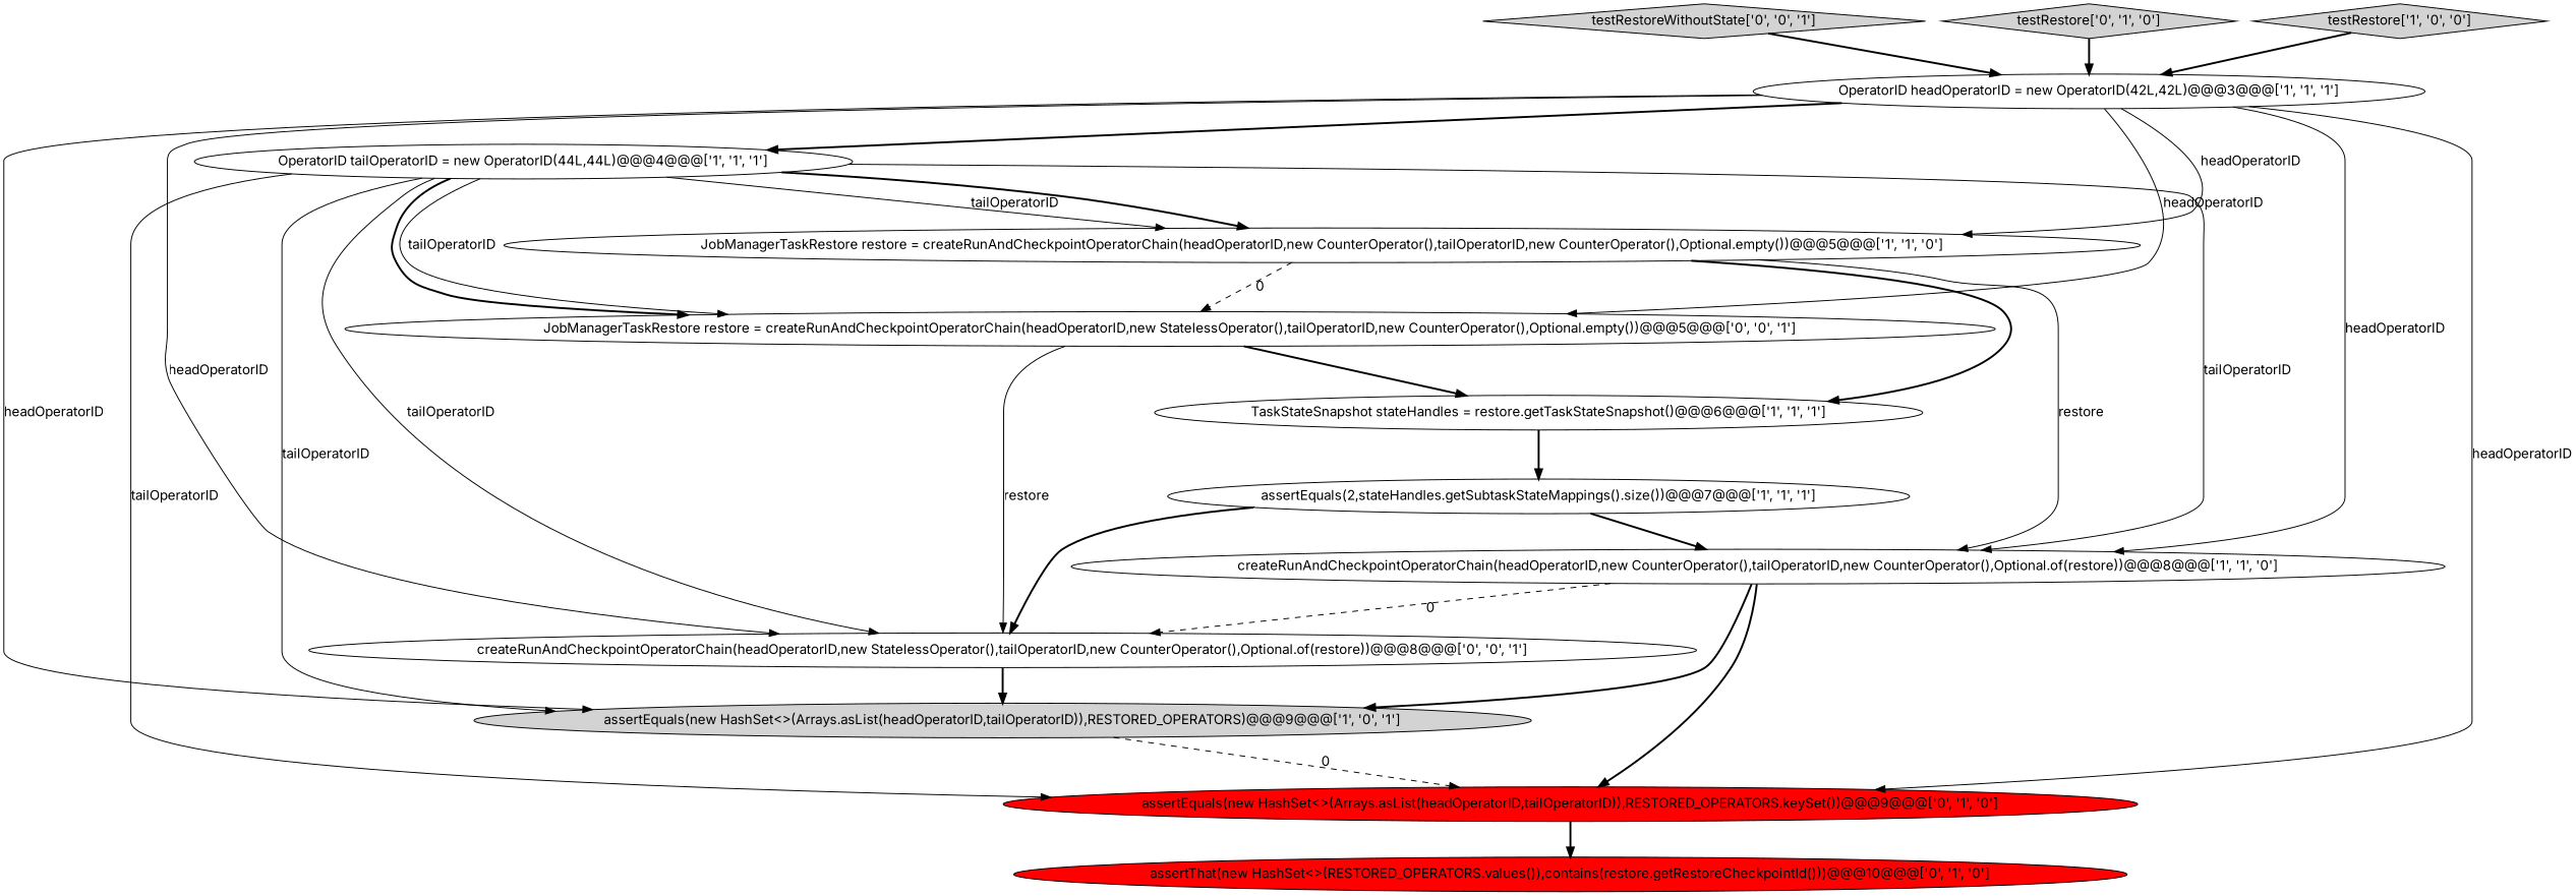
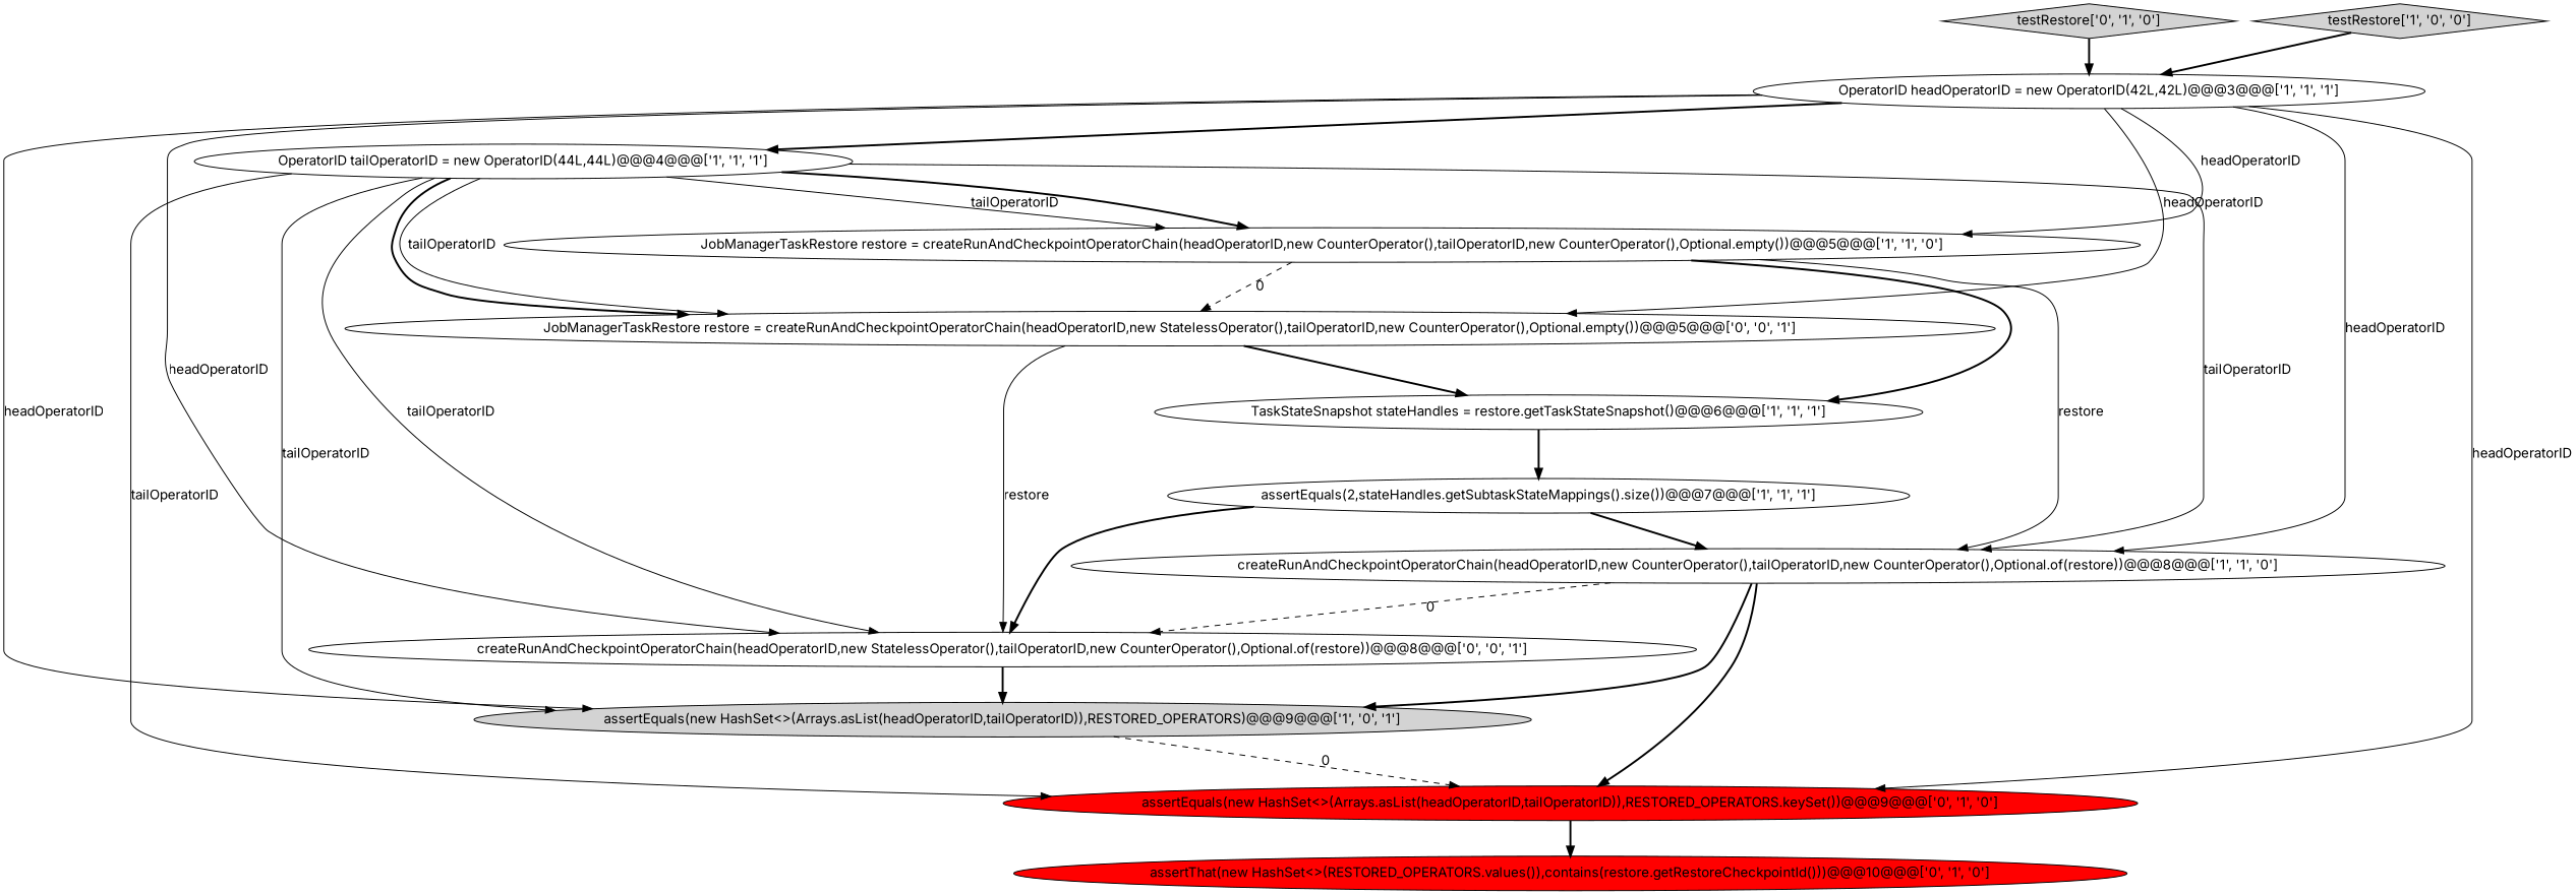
  digraph {
    fontname=Inter
    node [fillcolor=white shape=ellipse style=filled fontname=Inter]
    edge [style=bold fontname=Inter]
    n1 [fillcolor=red label="assertEquals(new HashSet<>(Arrays.asList(headOperatorID,tailOperatorID)),RESTORED_OPERATORS.keySet())@@@9@@@['0', '1', '0']"]
    n2 [fillcolor=red label="assertThat(new HashSet<>(RESTORED_OPERATORS.values()),contains(restore.getRestoreCheckpointId()))@@@10@@@['0', '1', '0']"]
    n3 [label="JobManagerTaskRestore restore = createRunAndCheckpointOperatorChain(headOperatorID,new CounterOperator(),tailOperatorID,new CounterOperator(),Optional.empty())@@@5@@@['1', '1', '0']"]
    n4 [label="TaskStateSnapshot stateHandles = restore.getTaskStateSnapshot()@@@6@@@['1', '1', '1']"]
    n5 [label="JobManagerTaskRestore restore = createRunAndCheckpointOperatorChain(headOperatorID,new StatelessOperator(),tailOperatorID,new CounterOperator(),Optional.empty())@@@5@@@['0', '0', '1']"]
    n6 [label="createRunAndCheckpointOperatorChain(headOperatorID,new CounterOperator(),tailOperatorID,new CounterOperator(),Optional.of(restore))@@@8@@@['1', '1', '0']"]
    n7 [label="assertEquals(2,stateHandles.getSubtaskStateMappings().size())@@@7@@@['1', '1', '1']"]
    n8 [label="createRunAndCheckpointOperatorChain(headOperatorID,new StatelessOperator(),tailOperatorID,new CounterOperator(),Optional.of(restore))@@@8@@@['0', '0', '1']"]
    n9 [fillcolor=lightgray label="assertEquals(new HashSet<>(Arrays.asList(headOperatorID,tailOperatorID)),RESTORED_OPERATORS)@@@9@@@['1', '0', '1']"]
-   n10 [fillcolor=lightgray label="testRestoreWithoutState['0', '0', '1']" shape=diamond]
    n11 [label="OperatorID headOperatorID = new OperatorID(42L,42L)@@@3@@@['1', '1', '1']"]
    n12 [label="OperatorID tailOperatorID = new OperatorID(44L,44L)@@@4@@@['1', '1', '1']"]
    n13 [fillcolor=lightgray label="testRestore['0', '1', '0']" shape=diamond]
    n14 [fillcolor=lightgray label="testRestore['1', '0', '0']" shape=diamond]
    n1 -> n2
    n3 -> n4
    n3 -> n5 [label=0 style=dashed]
    n3 -> n6 [label=restore style=solid]
    n4 -> n7
    n5 -> n4
    n5 -> n8 [label=restore style=solid]
    n6 -> n1
    n6 -> n8 [label=0 style=dashed]
    n6 -> n9
    n7 -> n6
    n7 -> n8
    n8 -> n9
    n9 -> n1 [label=0 style=dashed]
-   n10 -> n11
    n11 -> n1 [label=headOperatorID style=solid]
    n11 -> n3 [label=headOperatorID style=solid]
    n11 -> n5 [label=headOperatorID style=solid]
    n11 -> n6 [label=headOperatorID style=solid]
    n11 -> n8 [label=headOperatorID style=solid]
    n11 -> n9 [label=headOperatorID style=solid]
    n11 -> n12
    n12 -> n1 [label=tailOperatorID style=solid]
    n12 -> n3 [label=tailOperatorID style=solid]
    n12 -> n3
    n12 -> n5 [label=tailOperatorID style=solid]
    n12 -> n5
    n12 -> n6 [label=tailOperatorID style=solid]
    n12 -> n8 [label=tailOperatorID style=solid]
    n12 -> n9 [label=tailOperatorID style=solid]
    n13 -> n11
    n14 -> n11
  }
